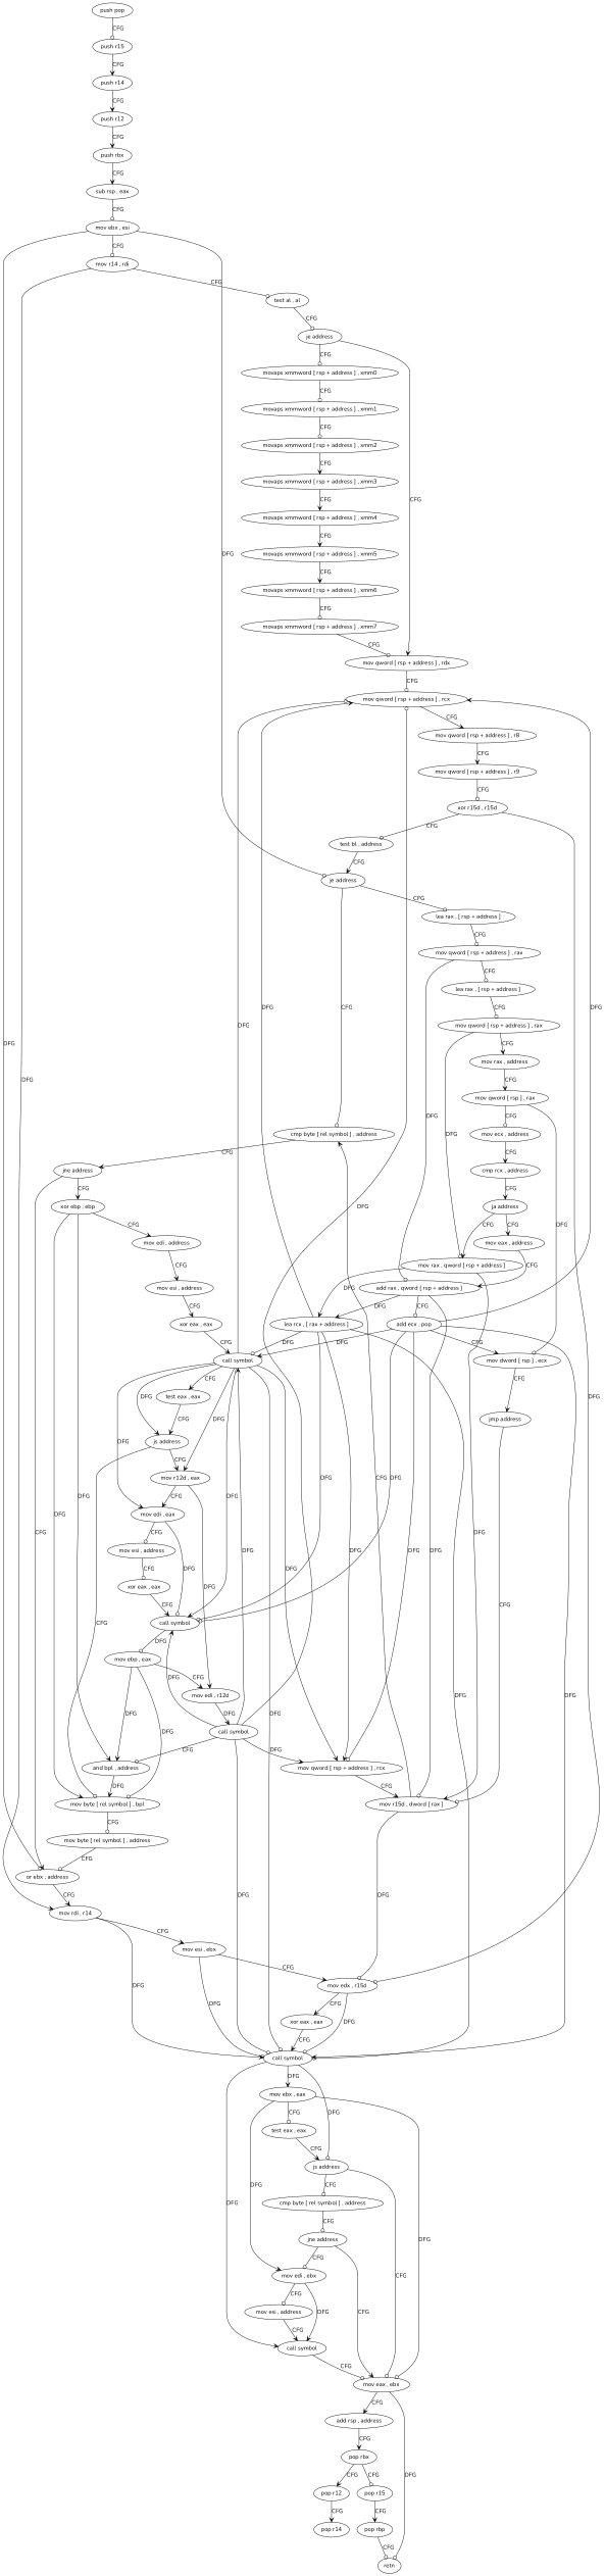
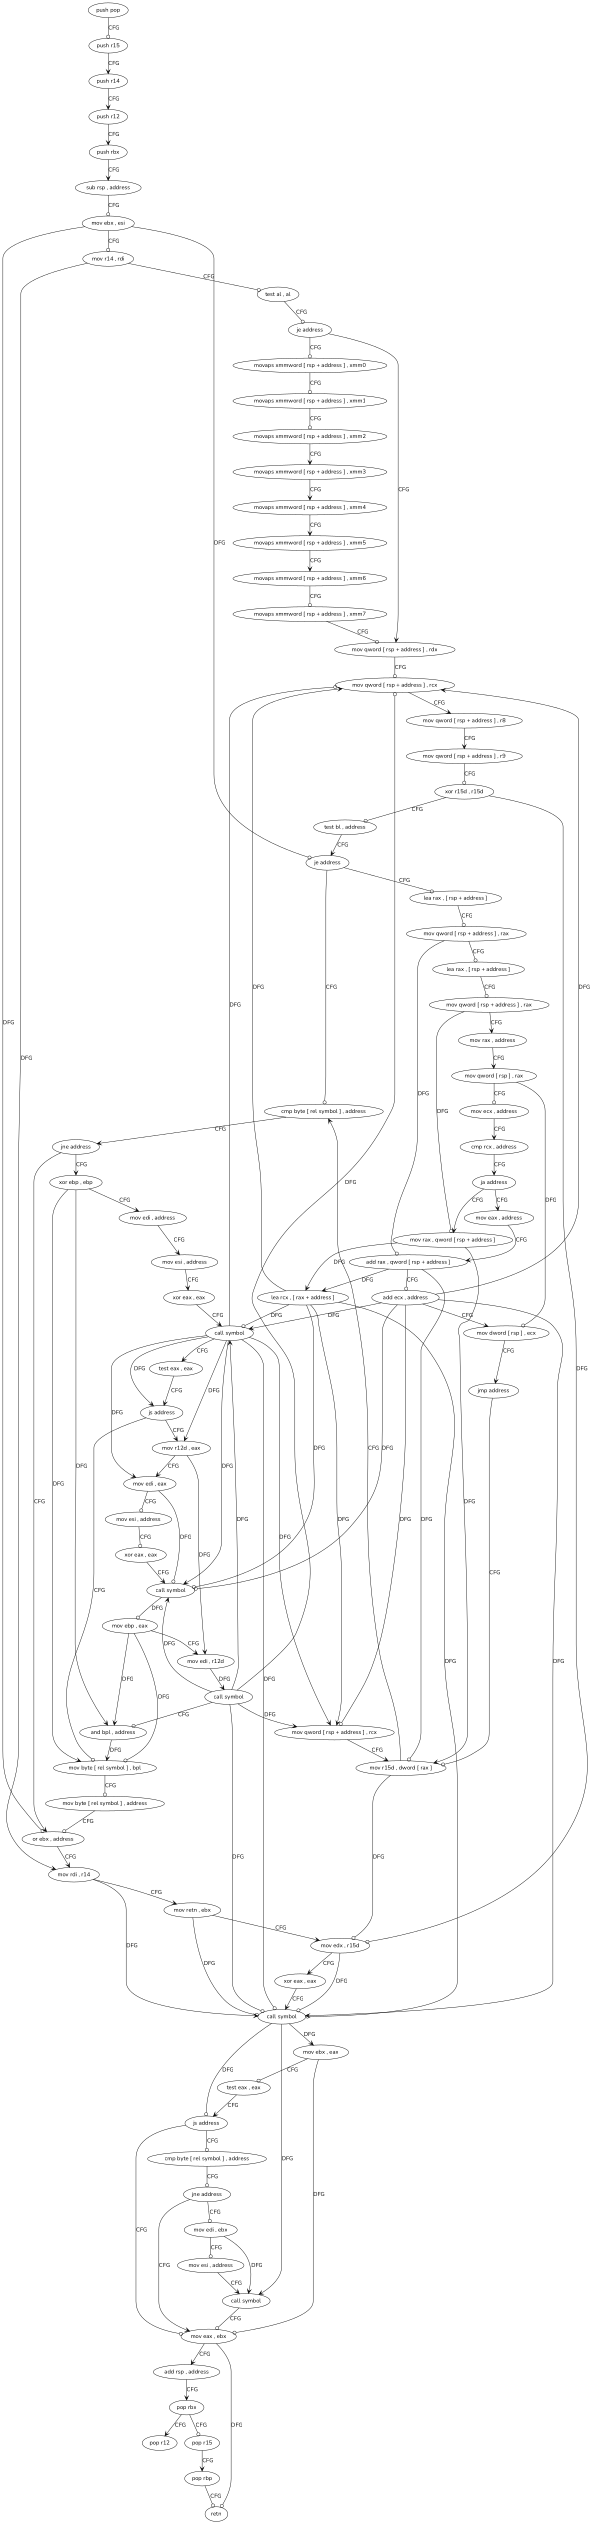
  digraph {
    fontname=Nunito
    node [fontname=Nunito]
    edge [arrowhead=vee fontname=Nunito]
    n1 [label="push pop"]
    n2 [label="push r15"]
    n3 [label="push r14"]
    n4 [label="push r12"]
    n5 [label="push rbx"]
-   n6 [label="sub rsp , eax"]
+   n6 [label="sub rsp , address"]
    n7 [label="mov ebx , esi"]
    n8 [label="mov r14 , rdi"]
    n9 [label="je address"]
    n10 [label="or ebx , address"]
    n11 [label="test al , al"]
    n12 [label="mov rdi , r14"]
    n13 [label="cmp byte [ rel symbol ] , address"]
    n14 [label="lea rax , [ rsp + address ]"]
    n15 [label="je address"]
-   n16 [label="mov esi , ebx"]
+   n16 [label="mov retn , ebx"]
    n17 [label="call symbol"]
    n18 [label="mov qword [ rsp + address ] , rdx"]
    n19 [label="movaps xmmword [ rsp + address ] , xmm0"]
    n20 [label="mov qword [ rsp + address ] , rcx"]
    n21 [label="movaps xmmword [ rsp + address ] , xmm1"]
    n22 [label="mov qword [ rsp + address ] , r8"]
    n23 [label="movaps xmmword [ rsp + address ] , xmm2"]
    n24 [label="mov qword [ rsp + address ] , r9"]
    n25 [label="xor r15d , r15d"]
    n26 [label="test bl , address"]
    n27 [label="mov edx , r15d"]
    n28 [label="xor eax , eax"]
    n29 [label="jne address"]
    n30 [label="mov qword [ rsp + address ] , rax"]
    n31 [label="xor ebp , ebp"]
    n32 [label="lea rax , [ rsp + address ]"]
    n33 [label="add rax , qword [ rsp + address ]"]
    n34 [label="movaps xmmword [ rsp + address ] , xmm3"]
    n35 [label="movaps xmmword [ rsp + address ] , xmm4"]
    n36 [label="movaps xmmword [ rsp + address ] , xmm5"]
    n37 [label="movaps xmmword [ rsp + address ] , xmm6"]
    n38 [label="movaps xmmword [ rsp + address ] , xmm7"]
    n39 [label="mov edi , address"]
    n40 [label="mov byte [ rel symbol ] , bpl"]
    n41 [label="and bpl , address"]
    n42 [label="mov esi , address"]
    n43 [label="mov byte [ rel symbol ] , address"]
    n44 [label="mov qword [ rsp + address ] , rax"]
    n45 [label="lea rcx , [ rax + address ]"]
    n46 [label="mov r15d , dword [ rax ]"]
-   n47 [label="add ecx , pop"]
+   n47 [label="add ecx , address"]
    n48 [label="mov rax , address"]
    n49 [label="mov rax , qword [ rsp + address ]"]
    n50 [label="mov qword [ rsp ] , rax"]
    n51 [label="mov ecx , address"]
    n52 [label="mov dword [ rsp ] , ecx"]
    n53 [label="cmp rcx , address"]
    n54 [label="jmp address"]
    n55 [label="ja address"]
    n56 [label="mov eax , address"]
    n57 [label="call symbol"]
    n58 [label="mov qword [ rsp + address ] , rcx"]
    n59 [label="call symbol"]
    n60 [label="mov ebx , eax"]
    n61 [label="js address"]
    n62 [label="call symbol"]
    n63 [label="test eax , eax"]
    n64 [label="mov eax , ebx"]
    n65 [label="mov edi , ebx"]
    n66 [label="cmp byte [ rel symbol ] , address"]
    n67 [label="add rsp , address"]
    n68 [label=retn]
    n69 [label="mov esi , address"]
    n70 [label="jne address"]
    n71 [label="pop rbx"]
    n72 [label="xor eax , eax"]
    n73 [label="test eax , eax"]
    n74 [label="js address"]
    n75 [label="mov r12d , eax"]
    n76 [label="mov edi , eax"]
    n77 [label="mov edi , r12d"]
    n78 [label="mov esi , address"]
    n79 [label="mov ebp , eax"]
    n80 [label="call symbol"]
    n81 [label="pop r12"]
    n82 [label="pop r15"]
-   n83 [label="pop r14"]
    n84 [label="pop rbp"]
    n85 [label="xor eax , eax"]
    n1 -> n2 [arrowhead=odot label=CFG]
    n2 -> n3 [label=CFG]
    n3 -> n4 [label=CFG]
    n4 -> n5 [label=CFG]
    n5 -> n6 [label=CFG]
    n6 -> n7 [arrowhead=odot label=CFG]
    n7 -> n8 [arrowhead=odot label=CFG]
    n7 -> n9 [arrowhead=odot label=DFG]
    n7 -> n10 [arrowhead=odot label=DFG]
    n8 -> n11 [arrowhead=odot label=CFG]
    n8 -> n12 [label=DFG]
    n9 -> n13 [arrowhead=odot label=CFG]
    n9 -> n14 [arrowhead=odot label=CFG]
    n10 -> n12 [label=CFG]
    n11 -> n15 [arrowhead=odot label=CFG]
    n12 -> n16 [label=CFG]
    n12 -> n17 [label=DFG]
    n13 -> n29 [label=CFG]
    n14 -> n30 [arrowhead=odot label=CFG]
    n15 -> n18 [label=CFG]
    n15 -> n19 [arrowhead=odot label=CFG]
    n16 -> n17 [arrowhead=odot label=DFG]
    n16 -> n27 [label=CFG]
    n17 -> n60 [label=DFG]
    n17 -> n61 [arrowhead=odot label=DFG]
    n17 -> n62 [label=DFG]
    n18 -> n20 [arrowhead=odot label=CFG]
    n19 -> n21 [arrowhead=odot label=CFG]
    n20 -> n22 [label=CFG]
    n21 -> n23 [arrowhead=odot label=CFG]
    n22 -> n24 [label=CFG]
    n23 -> n34 [label=CFG]
    n24 -> n25 [arrowhead=odot label=CFG]
    n25 -> n26 [arrowhead=odot label=CFG]
    n25 -> n27 [arrowhead=odot label=DFG]
    n26 -> n9 [label=CFG]
    n27 -> n17 [arrowhead=odot label=DFG]
    n27 -> n28 [label=CFG]
    n28 -> n17 [label=CFG]
    n29 -> n10 [label=CFG]
    n29 -> n31 [label=CFG]
    n30 -> n32 [arrowhead=odot label=CFG]
    n30 -> n33 [arrowhead=odot label=DFG]
    n31 -> n39 [label=CFG]
    n31 -> n40 [label=DFG]
    n31 -> n41 [label=DFG]
    n32 -> n44 [arrowhead=odot label=CFG]
    n33 -> n45 [label=DFG]
    n33 -> n46 [arrowhead=odot label=DFG]
    n33 -> n47 [arrowhead=odot label=CFG]
    n34 -> n35 [label=CFG]
    n35 -> n36 [label=CFG]
    n36 -> n37 [label=CFG]
    n37 -> n38 [arrowhead=odot label=CFG]
    n38 -> n18 [arrowhead=odot label=CFG]
    n39 -> n42 [label=CFG]
    n40 -> n43 [arrowhead=odot label=CFG]
    n41 -> n40 [label=DFG]
    n42 -> n72 [label=CFG]
    n43 -> n10 [arrowhead=odot label=CFG]
    n44 -> n48 [label=CFG]
    n44 -> n49 [arrowhead=odot label=DFG]
    n45 -> n17 [arrowhead=odot label=DFG]
    n45 -> n20 [label=DFG]
    n45 -> n57 [arrowhead=odot label=DFG]
    n45 -> n58 [label=DFG]
    n45 -> n59 [arrowhead=odot label=DFG]
    n46 -> n13 [label=CFG]
    n46 -> n27 [arrowhead=odot label=DFG]
    n47 -> n17 [label=DFG]
    n47 -> n20 [label=DFG]
    n47 -> n52 [label=CFG]
    n47 -> n57 [label=DFG]
    n47 -> n58 [arrowhead=odot label=DFG]
    n47 -> n59 [arrowhead=odot label=DFG]
    n48 -> n50 [label=CFG]
    n49 -> n45 [label=DFG]
    n49 -> n46 [label=DFG]
    n50 -> n51 [arrowhead=odot label=CFG]
    n50 -> n52 [arrowhead=odot label=DFG]
    n51 -> n53 [label=CFG]
    n52 -> n54 [label=CFG]
    n53 -> n55 [label=CFG]
    n54 -> n46 [arrowhead=odot label=CFG]
    n55 -> n49 [label=CFG]
    n55 -> n56 [label=CFG]
    n56 -> n33 [label=CFG]
    n57 -> n17 [arrowhead=odot label=DFG]
    n57 -> n20 [arrowhead=odot label=DFG]
    n57 -> n58 [label=DFG]
    n57 -> n59 [label=DFG]
    n57 -> n73 [label=CFG]
    n57 -> n74 [label=DFG]
    n57 -> n75 [label=DFG]
    n57 -> n76 [label=DFG]
    n58 -> n46 [label=CFG]
    n59 -> n79 [arrowhead=odot label=DFG]
    n60 -> n63 [arrowhead=odot label=CFG]
    n60 -> n64 [arrowhead=odot label=DFG]
-   n60 -> n65 [label=DFG]
    n61 -> n64 [arrowhead=odot label=CFG]
    n61 -> n66 [arrowhead=odot label=CFG]
    n62 -> n64 [arrowhead=odot label=CFG]
    n63 -> n61 [label=CFG]
    n64 -> n67 [label=CFG]
    n64 -> n68 [arrowhead=odot label=DFG]
    n65 -> n62 [label=DFG]
    n65 -> n69 [arrowhead=odot label=CFG]
    n66 -> n70 [arrowhead=odot label=CFG]
    n67 -> n71 [label=CFG]
    n69 -> n62 [label=CFG]
    n70 -> n64 [label=CFG]
    n70 -> n65 [arrowhead=odot label=CFG]
    n71 -> n81 [label=CFG]
    n71 -> n82 [arrowhead=odot label=CFG]
    n72 -> n57 [label=CFG]
    n73 -> n74 [label=CFG]
    n74 -> n40 [arrowhead=odot label=CFG]
    n74 -> n75 [label=CFG]
    n75 -> n76 [label=CFG]
    n75 -> n77 [label=DFG]
    n76 -> n59 [arrowhead=odot label=DFG]
    n76 -> n78 [arrowhead=odot label=CFG]
    n77 -> n80 [label=DFG]
    n78 -> n85 [arrowhead=odot label=CFG]
    n79 -> n40 [arrowhead=odot label=DFG]
    n79 -> n41 [label=DFG]
    n79 -> n77 [label=CFG]
    n80 -> n17 [arrowhead=odot label=DFG]
    n80 -> n20 [arrowhead=odot label=DFG]
    n80 -> n41 [arrowhead=odot label=CFG]
    n80 -> n57 [label=DFG]
    n80 -> n58 [label=DFG]
    n80 -> n59 [label=DFG]
-   n81 -> n83 [label=CFG]
    n82 -> n84 [label=CFG]
    n84 -> n68 [arrowhead=odot label=CFG]
    n85 -> n59 [label=CFG]
  }
